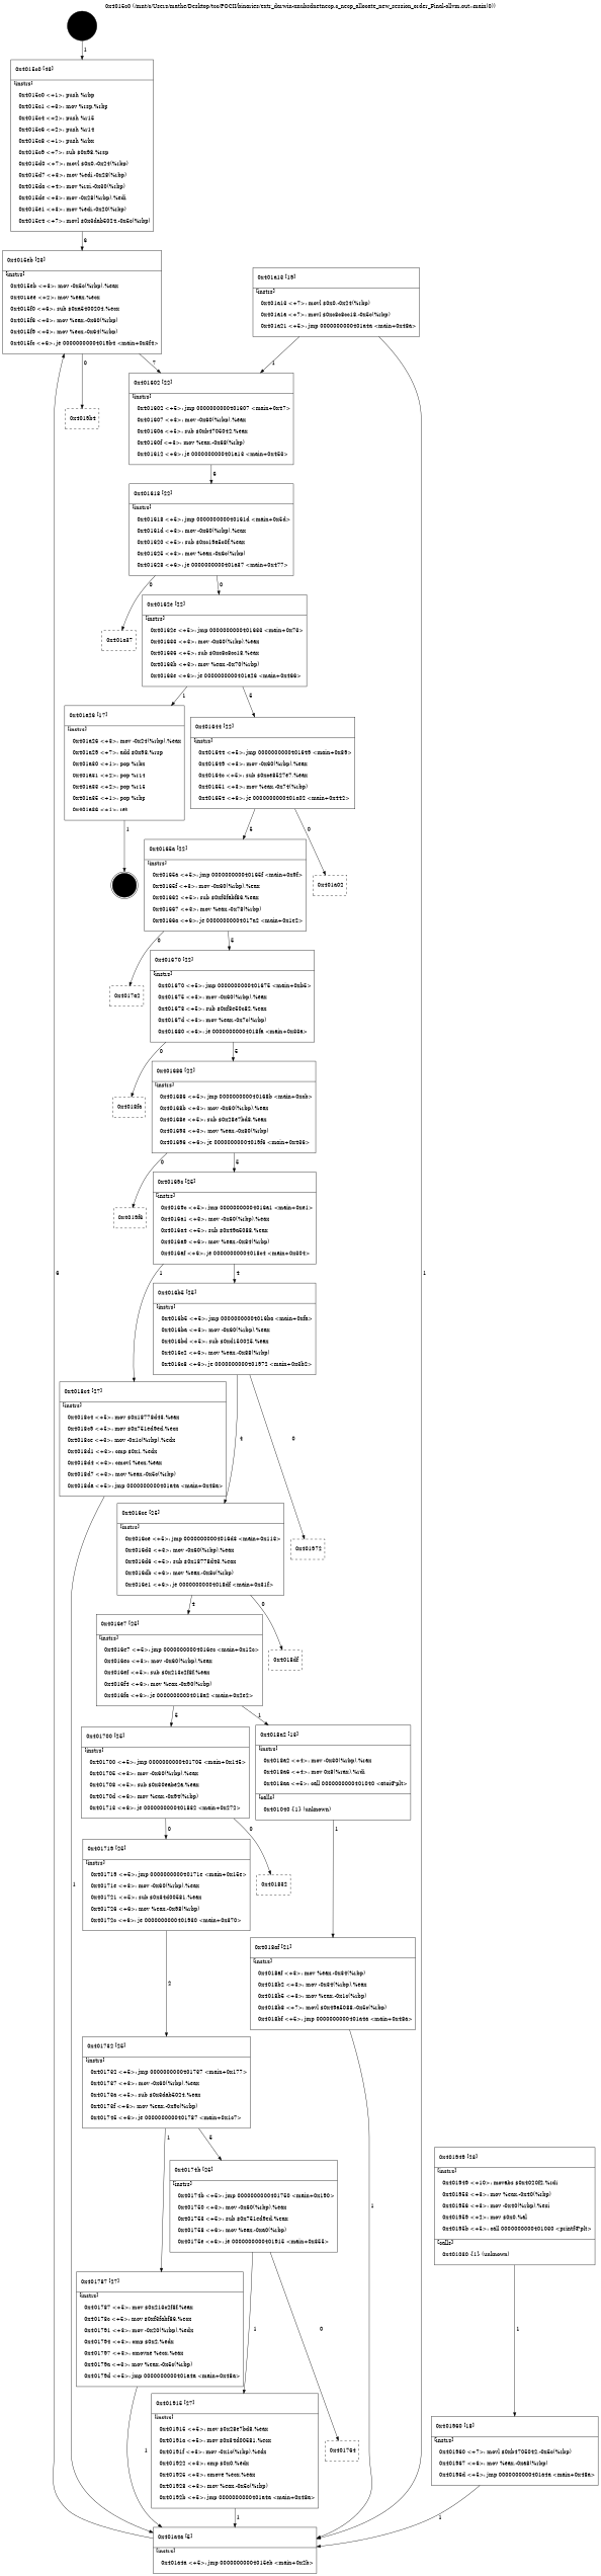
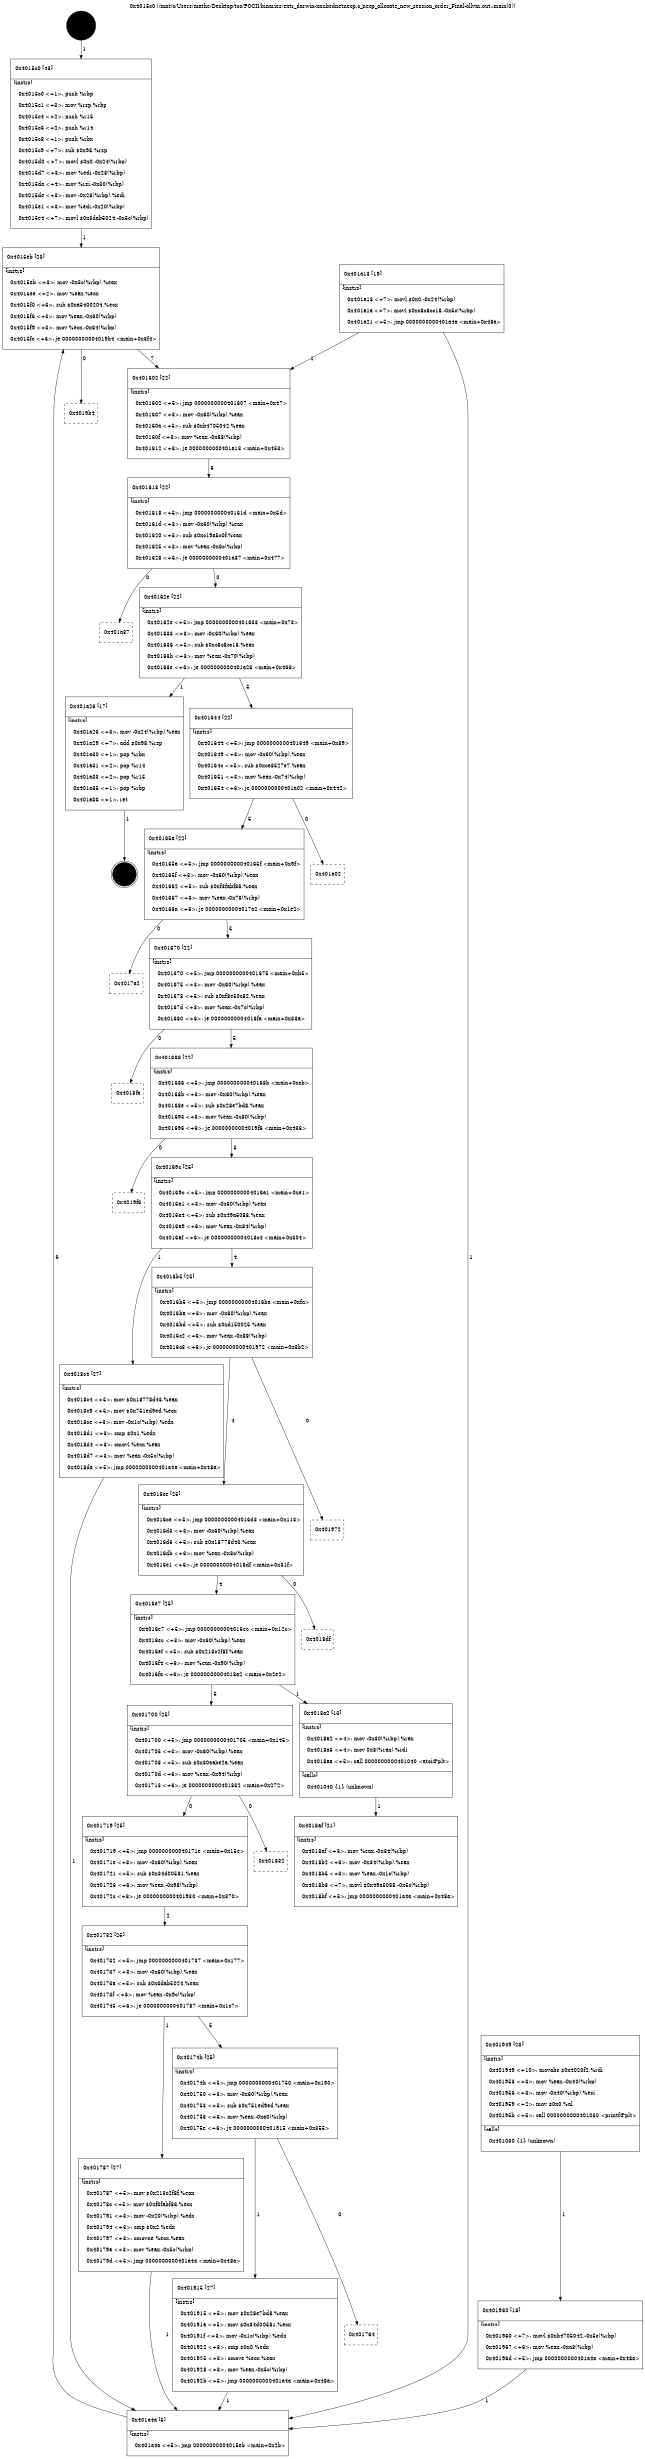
  digraph {
    label="0x4015c0 (/mnt/c/Users/mathe/Desktop/tcc/POCII/binaries/extr_darwin-xnubsdnetnecp.c_necp_allocate_new_session_order_Final-ollvm.out::main(0))"
    labelloc=t
    node [shape=record]
    Entry [fillcolor=black height=0.3 shape=circle style=filled width=0.3]
    n2 [label="{\n     0x4015c0 [43]\l\n     | [instrs]\l\n     &nbsp;&nbsp;0x4015c0 \<+1\>: push %rbp\l\n     &nbsp;&nbsp;0x4015c1 \<+3\>: mov %rsp,%rbp\l\n     &nbsp;&nbsp;0x4015c4 \<+2\>: push %r15\l\n     &nbsp;&nbsp;0x4015c6 \<+2\>: push %r14\l\n     &nbsp;&nbsp;0x4015c8 \<+1\>: push %rbx\l\n     &nbsp;&nbsp;0x4015c9 \<+7\>: sub $0x98,%rsp\l\n     &nbsp;&nbsp;0x4015d0 \<+7\>: movl $0x0,-0x24(%rbp)\l\n     &nbsp;&nbsp;0x4015d7 \<+3\>: mov %edi,-0x28(%rbp)\l\n     &nbsp;&nbsp;0x4015da \<+4\>: mov %rsi,-0x30(%rbp)\l\n     &nbsp;&nbsp;0x4015de \<+3\>: mov -0x28(%rbp),%edi\l\n     &nbsp;&nbsp;0x4015e1 \<+3\>: mov %edi,-0x20(%rbp)\l\n     &nbsp;&nbsp;0x4015e4 \<+7\>: movl $0x3dab5024,-0x5c(%rbp)\l\n  }"]
    n3 [label="{\n     0x4015eb [23]\l\n     | [instrs]\l\n     &nbsp;&nbsp;0x4015eb \<+3\>: mov -0x5c(%rbp),%eax\l\n     &nbsp;&nbsp;0x4015ee \<+2\>: mov %eax,%ecx\l\n     &nbsp;&nbsp;0x4015f0 \<+6\>: sub $0xa5400204,%ecx\l\n     &nbsp;&nbsp;0x4015f6 \<+3\>: mov %eax,-0x60(%rbp)\l\n     &nbsp;&nbsp;0x4015f9 \<+3\>: mov %ecx,-0x64(%rbp)\l\n     &nbsp;&nbsp;0x4015fc \<+6\>: je 00000000004019b4 \<main+0x3f4\>\l\n  }"]
    n4 [label="{\n     0x4019b4\l\n  }" style=dashed]
    n5 [label="{\n     0x401602 [22]\l\n     | [instrs]\l\n     &nbsp;&nbsp;0x401602 \<+5\>: jmp 0000000000401607 \<main+0x47\>\l\n     &nbsp;&nbsp;0x401607 \<+3\>: mov -0x60(%rbp),%eax\l\n     &nbsp;&nbsp;0x40160a \<+5\>: sub $0xb4705042,%eax\l\n     &nbsp;&nbsp;0x40160f \<+3\>: mov %eax,-0x68(%rbp)\l\n     &nbsp;&nbsp;0x401612 \<+6\>: je 0000000000401a13 \<main+0x453\>\l\n  }"]
    n6 [label="{\n     0x401618 [22]\l\n     | [instrs]\l\n     &nbsp;&nbsp;0x401618 \<+5\>: jmp 000000000040161d \<main+0x5d\>\l\n     &nbsp;&nbsp;0x40161d \<+3\>: mov -0x60(%rbp),%eax\l\n     &nbsp;&nbsp;0x401620 \<+5\>: sub $0xc19a5c0f,%eax\l\n     &nbsp;&nbsp;0x401625 \<+3\>: mov %eax,-0x6c(%rbp)\l\n     &nbsp;&nbsp;0x401628 \<+6\>: je 0000000000401a37 \<main+0x477\>\l\n  }"]
    n7 [label="{\n     0x401a13 [19]\l\n     | [instrs]\l\n     &nbsp;&nbsp;0x401a13 \<+7\>: movl $0x0,-0x24(%rbp)\l\n     &nbsp;&nbsp;0x401a1a \<+7\>: movl $0xc8c8cc18,-0x5c(%rbp)\l\n     &nbsp;&nbsp;0x401a21 \<+5\>: jmp 0000000000401a4a \<main+0x48a\>\l\n  }"]
    n8 [label="{\n     0x401a4a [5]\l\n     | [instrs]\l\n     &nbsp;&nbsp;0x401a4a \<+5\>: jmp 00000000004015eb \<main+0x2b\>\l\n  }"]
    n9 [label="{\n     0x401a37\l\n  }" style=dashed]
    n10 [label="{\n     0x40162e [22]\l\n     | [instrs]\l\n     &nbsp;&nbsp;0x40162e \<+5\>: jmp 0000000000401633 \<main+0x73\>\l\n     &nbsp;&nbsp;0x401633 \<+3\>: mov -0x60(%rbp),%eax\l\n     &nbsp;&nbsp;0x401636 \<+5\>: sub $0xc8c8cc18,%eax\l\n     &nbsp;&nbsp;0x40163b \<+3\>: mov %eax,-0x70(%rbp)\l\n     &nbsp;&nbsp;0x40163e \<+6\>: je 0000000000401a26 \<main+0x466\>\l\n  }"]
    Exit [fillcolor=black height=0.3 peripheries=2 shape=circle style=filled width=0.3]
    n12 [label="{\n     0x401a26 [17]\l\n     | [instrs]\l\n     &nbsp;&nbsp;0x401a26 \<+3\>: mov -0x24(%rbp),%eax\l\n     &nbsp;&nbsp;0x401a29 \<+7\>: add $0x98,%rsp\l\n     &nbsp;&nbsp;0x401a30 \<+1\>: pop %rbx\l\n     &nbsp;&nbsp;0x401a31 \<+2\>: pop %r14\l\n     &nbsp;&nbsp;0x401a33 \<+2\>: pop %r15\l\n     &nbsp;&nbsp;0x401a35 \<+1\>: pop %rbp\l\n     &nbsp;&nbsp;0x401a36 \<+1\>: ret\l\n  }"]
    n13 [label="{\n     0x401644 [22]\l\n     | [instrs]\l\n     &nbsp;&nbsp;0x401644 \<+5\>: jmp 0000000000401649 \<main+0x89\>\l\n     &nbsp;&nbsp;0x401649 \<+3\>: mov -0x60(%rbp),%eax\l\n     &nbsp;&nbsp;0x40164c \<+5\>: sub $0xce8527e7,%eax\l\n     &nbsp;&nbsp;0x401651 \<+3\>: mov %eax,-0x74(%rbp)\l\n     &nbsp;&nbsp;0x401654 \<+6\>: je 0000000000401a02 \<main+0x442\>\l\n  }"]
    n14 [label="{\n     0x401960 [18]\l\n     | [instrs]\l\n     &nbsp;&nbsp;0x401960 \<+7\>: movl $0xb4705042,-0x5c(%rbp)\l\n     &nbsp;&nbsp;0x401967 \<+6\>: mov %eax,-0xa8(%rbp)\l\n     &nbsp;&nbsp;0x40196d \<+5\>: jmp 0000000000401a4a \<main+0x48a\>\l\n  }"]
    n15 [label="{\n     0x401a02\l\n  }" style=dashed]
    n16 [label="{\n     0x40165a [22]\l\n     | [instrs]\l\n     &nbsp;&nbsp;0x40165a \<+5\>: jmp 000000000040165f \<main+0x9f\>\l\n     &nbsp;&nbsp;0x40165f \<+3\>: mov -0x60(%rbp),%eax\l\n     &nbsp;&nbsp;0x401662 \<+5\>: sub $0xf3fabf86,%eax\l\n     &nbsp;&nbsp;0x401667 \<+3\>: mov %eax,-0x78(%rbp)\l\n     &nbsp;&nbsp;0x40166a \<+6\>: je 00000000004017a2 \<main+0x1e2\>\l\n  }"]
    n17 [label="{\n     0x401949 [23]\l\n     | [instrs]\l\n     &nbsp;&nbsp;0x401949 \<+10\>: movabs $0x4020f2,%rdi\l\n     &nbsp;&nbsp;0x401953 \<+3\>: mov %eax,-0x40(%rbp)\l\n     &nbsp;&nbsp;0x401956 \<+3\>: mov -0x40(%rbp),%esi\l\n     &nbsp;&nbsp;0x401959 \<+2\>: mov $0x0,%al\l\n     &nbsp;&nbsp;0x40195b \<+5\>: call 0000000000401030 \<printf@plt\>\l\n     | [calls]\l\n     &nbsp;&nbsp;0x401030 \{1\} (unknown)\l\n  }"]
    n18 [label="{\n     0x4017a2\l\n  }" style=dashed]
    n19 [label="{\n     0x401670 [22]\l\n     | [instrs]\l\n     &nbsp;&nbsp;0x401670 \<+5\>: jmp 0000000000401675 \<main+0xb5\>\l\n     &nbsp;&nbsp;0x401675 \<+3\>: mov -0x60(%rbp),%eax\l\n     &nbsp;&nbsp;0x401678 \<+5\>: sub $0xf8e50c82,%eax\l\n     &nbsp;&nbsp;0x40167d \<+3\>: mov %eax,-0x7c(%rbp)\l\n     &nbsp;&nbsp;0x401680 \<+6\>: je 00000000004018fa \<main+0x33a\>\l\n  }"]
    n20 [label="{\n     0x401764\l\n  }" style=dashed]
    n21 [label="{\n     0x4018fa\l\n  }" style=dashed]
    n22 [label="{\n     0x401686 [22]\l\n     | [instrs]\l\n     &nbsp;&nbsp;0x401686 \<+5\>: jmp 000000000040168b \<main+0xcb\>\l\n     &nbsp;&nbsp;0x40168b \<+3\>: mov -0x60(%rbp),%eax\l\n     &nbsp;&nbsp;0x40168e \<+5\>: sub $0x28e7bd8,%eax\l\n     &nbsp;&nbsp;0x401693 \<+3\>: mov %eax,-0x80(%rbp)\l\n     &nbsp;&nbsp;0x401696 \<+6\>: je 00000000004019f6 \<main+0x436\>\l\n  }"]
    n23 [label="{\n     0x401915 [27]\l\n     | [instrs]\l\n     &nbsp;&nbsp;0x401915 \<+5\>: mov $0x28e7bd8,%eax\l\n     &nbsp;&nbsp;0x40191a \<+5\>: mov $0x34d00581,%ecx\l\n     &nbsp;&nbsp;0x40191f \<+3\>: mov -0x1c(%rbp),%edx\l\n     &nbsp;&nbsp;0x401922 \<+3\>: cmp $0x0,%edx\l\n     &nbsp;&nbsp;0x401925 \<+3\>: cmove %ecx,%eax\l\n     &nbsp;&nbsp;0x401928 \<+3\>: mov %eax,-0x5c(%rbp)\l\n     &nbsp;&nbsp;0x40192b \<+5\>: jmp 0000000000401a4a \<main+0x48a\>\l\n  }"]
    n24 [label="{\n     0x4019f6\l\n  }" style=dashed]
    n25 [label="{\n     0x40169c [25]\l\n     | [instrs]\l\n     &nbsp;&nbsp;0x40169c \<+5\>: jmp 00000000004016a1 \<main+0xe1\>\l\n     &nbsp;&nbsp;0x4016a1 \<+3\>: mov -0x60(%rbp),%eax\l\n     &nbsp;&nbsp;0x4016a4 \<+5\>: sub $0x49a5088,%eax\l\n     &nbsp;&nbsp;0x4016a9 \<+6\>: mov %eax,-0x84(%rbp)\l\n     &nbsp;&nbsp;0x4016af \<+6\>: je 00000000004018c4 \<main+0x304\>\l\n  }"]
    n26 [label="{\n     0x4018af [21]\l\n     | [instrs]\l\n     &nbsp;&nbsp;0x4018af \<+3\>: mov %eax,-0x34(%rbp)\l\n     &nbsp;&nbsp;0x4018b2 \<+3\>: mov -0x34(%rbp),%eax\l\n     &nbsp;&nbsp;0x4018b5 \<+3\>: mov %eax,-0x1c(%rbp)\l\n     &nbsp;&nbsp;0x4018b8 \<+7\>: movl $0x49a5088,-0x5c(%rbp)\l\n     &nbsp;&nbsp;0x4018bf \<+5\>: jmp 0000000000401a4a \<main+0x48a\>\l\n  }"]
    n27 [label="{\n     0x4018c4 [27]\l\n     | [instrs]\l\n     &nbsp;&nbsp;0x4018c4 \<+5\>: mov $0x18778d43,%eax\l\n     &nbsp;&nbsp;0x4018c9 \<+5\>: mov $0x751ed9ed,%ecx\l\n     &nbsp;&nbsp;0x4018ce \<+3\>: mov -0x1c(%rbp),%edx\l\n     &nbsp;&nbsp;0x4018d1 \<+3\>: cmp $0x1,%edx\l\n     &nbsp;&nbsp;0x4018d4 \<+3\>: cmovl %ecx,%eax\l\n     &nbsp;&nbsp;0x4018d7 \<+3\>: mov %eax,-0x5c(%rbp)\l\n     &nbsp;&nbsp;0x4018da \<+5\>: jmp 0000000000401a4a \<main+0x48a\>\l\n  }"]
    n28 [label="{\n     0x4016b5 [25]\l\n     | [instrs]\l\n     &nbsp;&nbsp;0x4016b5 \<+5\>: jmp 00000000004016ba \<main+0xfa\>\l\n     &nbsp;&nbsp;0x4016ba \<+3\>: mov -0x60(%rbp),%eax\l\n     &nbsp;&nbsp;0x4016bd \<+5\>: sub $0xd150025,%eax\l\n     &nbsp;&nbsp;0x4016c2 \<+6\>: mov %eax,-0x88(%rbp)\l\n     &nbsp;&nbsp;0x4016c8 \<+6\>: je 0000000000401972 \<main+0x3b2\>\l\n  }"]
    n29 [label="{\n     0x401972\l\n  }" style=dashed]
    n30 [label="{\n     0x4016ce [25]\l\n     | [instrs]\l\n     &nbsp;&nbsp;0x4016ce \<+5\>: jmp 00000000004016d3 \<main+0x113\>\l\n     &nbsp;&nbsp;0x4016d3 \<+3\>: mov -0x60(%rbp),%eax\l\n     &nbsp;&nbsp;0x4016d6 \<+5\>: sub $0x18778d43,%eax\l\n     &nbsp;&nbsp;0x4016db \<+6\>: mov %eax,-0x8c(%rbp)\l\n     &nbsp;&nbsp;0x4016e1 \<+6\>: je 00000000004018df \<main+0x31f\>\l\n  }"]
    n31 [label="{\n     0x4018df\l\n  }" style=dashed]
    n32 [label="{\n     0x4016e7 [25]\l\n     | [instrs]\l\n     &nbsp;&nbsp;0x4016e7 \<+5\>: jmp 00000000004016ec \<main+0x12c\>\l\n     &nbsp;&nbsp;0x4016ec \<+3\>: mov -0x60(%rbp),%eax\l\n     &nbsp;&nbsp;0x4016ef \<+5\>: sub $0x213c2f8f,%eax\l\n     &nbsp;&nbsp;0x4016f4 \<+6\>: mov %eax,-0x90(%rbp)\l\n     &nbsp;&nbsp;0x4016fa \<+6\>: je 00000000004018a2 \<main+0x2e2\>\l\n  }"]
    n33 [label="{\n     0x40174b [25]\l\n     | [instrs]\l\n     &nbsp;&nbsp;0x40174b \<+5\>: jmp 0000000000401750 \<main+0x190\>\l\n     &nbsp;&nbsp;0x401750 \<+3\>: mov -0x60(%rbp),%eax\l\n     &nbsp;&nbsp;0x401753 \<+5\>: sub $0x751ed9ed,%eax\l\n     &nbsp;&nbsp;0x401758 \<+6\>: mov %eax,-0xa0(%rbp)\l\n     &nbsp;&nbsp;0x40175e \<+6\>: je 0000000000401915 \<main+0x355\>\l\n  }"]
    n34 [label="{\n     0x4018a2 [13]\l\n     | [instrs]\l\n     &nbsp;&nbsp;0x4018a2 \<+4\>: mov -0x30(%rbp),%rax\l\n     &nbsp;&nbsp;0x4018a6 \<+4\>: mov 0x8(%rax),%rdi\l\n     &nbsp;&nbsp;0x4018aa \<+5\>: call 0000000000401040 \<atoi@plt\>\l\n     | [calls]\l\n     &nbsp;&nbsp;0x401040 \{1\} (unknown)\l\n  }"]
    n35 [label="{\n     0x401700 [25]\l\n     | [instrs]\l\n     &nbsp;&nbsp;0x401700 \<+5\>: jmp 0000000000401705 \<main+0x145\>\l\n     &nbsp;&nbsp;0x401705 \<+3\>: mov -0x60(%rbp),%eax\l\n     &nbsp;&nbsp;0x401708 \<+5\>: sub $0x30eabe2a,%eax\l\n     &nbsp;&nbsp;0x40170d \<+6\>: mov %eax,-0x94(%rbp)\l\n     &nbsp;&nbsp;0x401713 \<+6\>: je 0000000000401832 \<main+0x272\>\l\n  }"]
    n36 [label="{\n     0x401787 [27]\l\n     | [instrs]\l\n     &nbsp;&nbsp;0x401787 \<+5\>: mov $0x213c2f8f,%eax\l\n     &nbsp;&nbsp;0x40178c \<+5\>: mov $0xf3fabf86,%ecx\l\n     &nbsp;&nbsp;0x401791 \<+3\>: mov -0x20(%rbp),%edx\l\n     &nbsp;&nbsp;0x401794 \<+3\>: cmp $0x2,%edx\l\n     &nbsp;&nbsp;0x401797 \<+3\>: cmovne %ecx,%eax\l\n     &nbsp;&nbsp;0x40179a \<+3\>: mov %eax,-0x5c(%rbp)\l\n     &nbsp;&nbsp;0x40179d \<+5\>: jmp 0000000000401a4a \<main+0x48a\>\l\n  }"]
    n37 [label="{\n     0x401832\l\n  }" style=dashed]
    n38 [label="{\n     0x401719 [25]\l\n     | [instrs]\l\n     &nbsp;&nbsp;0x401719 \<+5\>: jmp 000000000040171e \<main+0x15e\>\l\n     &nbsp;&nbsp;0x40171e \<+3\>: mov -0x60(%rbp),%eax\l\n     &nbsp;&nbsp;0x401721 \<+5\>: sub $0x34d00581,%eax\l\n     &nbsp;&nbsp;0x401726 \<+6\>: mov %eax,-0x98(%rbp)\l\n     &nbsp;&nbsp;0x40172c \<+6\>: je 0000000000401930 \<main+0x370\>\l\n  }"]
    n39 [label="{\n     0x401732 [25]\l\n     | [instrs]\l\n     &nbsp;&nbsp;0x401732 \<+5\>: jmp 0000000000401737 \<main+0x177\>\l\n     &nbsp;&nbsp;0x401737 \<+3\>: mov -0x60(%rbp),%eax\l\n     &nbsp;&nbsp;0x40173a \<+5\>: sub $0x3dab5024,%eax\l\n     &nbsp;&nbsp;0x40173f \<+6\>: mov %eax,-0x9c(%rbp)\l\n     &nbsp;&nbsp;0x401745 \<+6\>: je 0000000000401787 \<main+0x1c7\>\l\n  }"]
    Entry -> n2 [label=" 1"]
-   n2 -> n3 [label=" 6"]
+   n2 -> n3 [label=" 1"]
    n3 -> n4 [label=" 0"]
    n3 -> n5 [label=" 7"]
    n5 -> n6 [label=" 6"]
    n6 -> n9 [label=" 0"]
    n6 -> n10 [label=" 0"]
    n7 -> n5 [label=" 1"]
    n7 -> n8 [label=" 1"]
    n8 -> n3 [label=" 6"]
    n10 -> n12 [label=" 1"]
    n10 -> n13 [label=" 5"]
    n12 -> Exit [label=" 1"]
    n13 -> n15 [label=" 0"]
    n13 -> n16 [label=" 5"]
    n14 -> n8 [label=" 1"]
    n16 -> n18 [label=" 0"]
    n16 -> n19 [label=" 5"]
    n17 -> n14 [label=" 1"]
    n19 -> n21 [label=" 0"]
    n19 -> n22 [label=" 5"]
    n22 -> n24 [label=" 0"]
    n22 -> n25 [label=" 5"]
    n23 -> n8 [label=" 1"]
    n25 -> n27 [label=" 1"]
    n25 -> n28 [label=" 4"]
-   n26 -> n8 [label=" 1"]
    n27 -> n8 [label=" 1"]
    n28 -> n29 [label=" 0"]
    n28 -> n30 [label=" 4"]
    n30 -> n31 [label=" 0"]
    n30 -> n32 [label=" 4"]
    n32 -> n34 [label=" 1"]
    n32 -> n35 [label=" 5"]
    n33 -> n20 [label=" 0"]
    n33 -> n23 [label=" 1"]
    n34 -> n26 [label=" 1"]
    n35 -> n37 [label=" 0"]
    n35 -> n38 [label=" 0"]
    n36 -> n8 [label=" 1"]
    n38 -> n39 [label=" 2"]
    n39 -> n33 [label=" 5"]
    n39 -> n36 [label=" 1"]
  }
